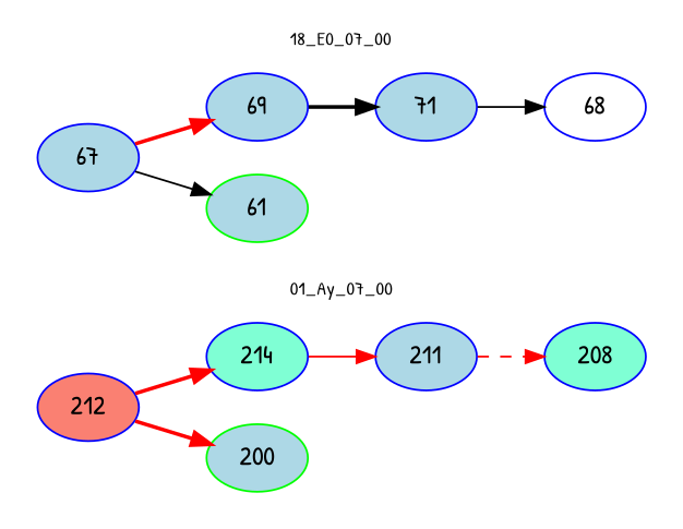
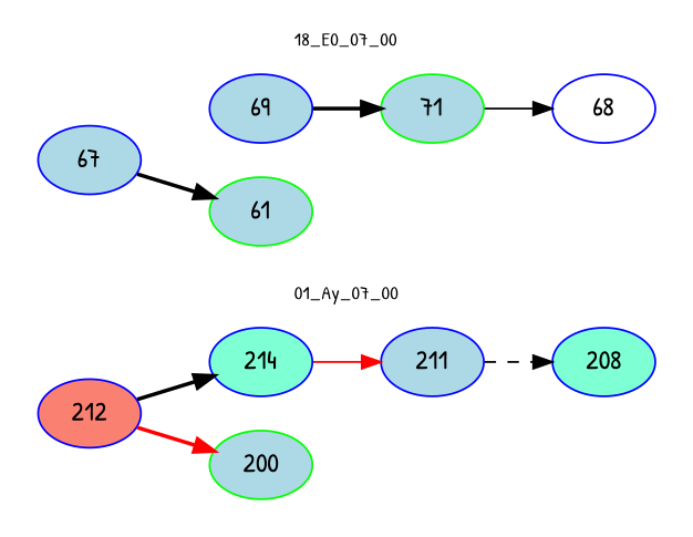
  digraph {
    fontname="Patrick Hand"
    rankdir=LR
    node [color=blue fillcolor=lightblue fontname="Patrick Hand" style=filled]
    edge [color=black fontname="Patrick Hand" style=bold]
    n1 [fillcolor=salmon label=212]
    n2 [color=green label=200]
    n3 [fillcolor=aquamarine label=214]
    n4 [label=211]
    n5 [fillcolor=aquamarine label=208]
    n6 [label=67]
    n7 [color=green label=61]
    n8 [label=69]
-   n9 [label=71]
+   n9 [color=green label=71]
    n10 [fillcolor=white label=68]
    subgraph cluster_1 {
      color=white
      fontsize=10
      label="01_Ay_07_00"
      n1
      n2
      n3
      n4
      n5
    }
    subgraph cluster_2 {
      color=white
      fontsize=10
      label="18_E0_07_00"
      n6
      n7
      n8
      n9
      n10
    }
    n1 -> n2 [color=red]
-   n1 -> n3 [color=red]
+   n1 -> n3
    n3 -> n4 [color=red style=solid]
-   n4 -> n5 [color=red style=dashed]
-   n6 -> n7 [style=solid]
-   n6 -> n8 [color=red]
+   n4 -> n5 [style=dashed]
+   n6 -> n7
    n8 -> n9
    n9 -> n10 [style=solid]
  }
